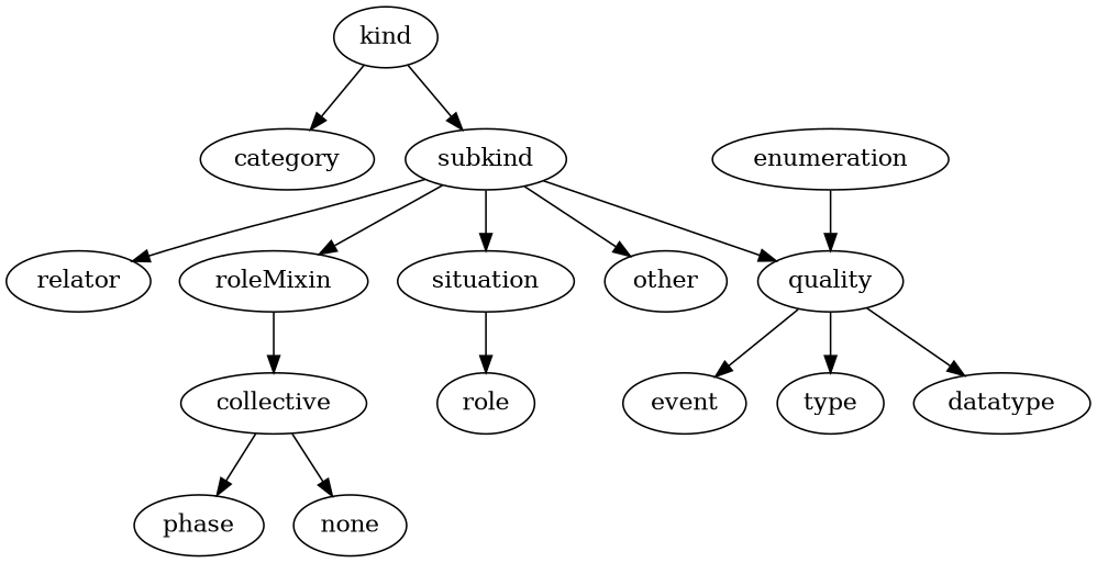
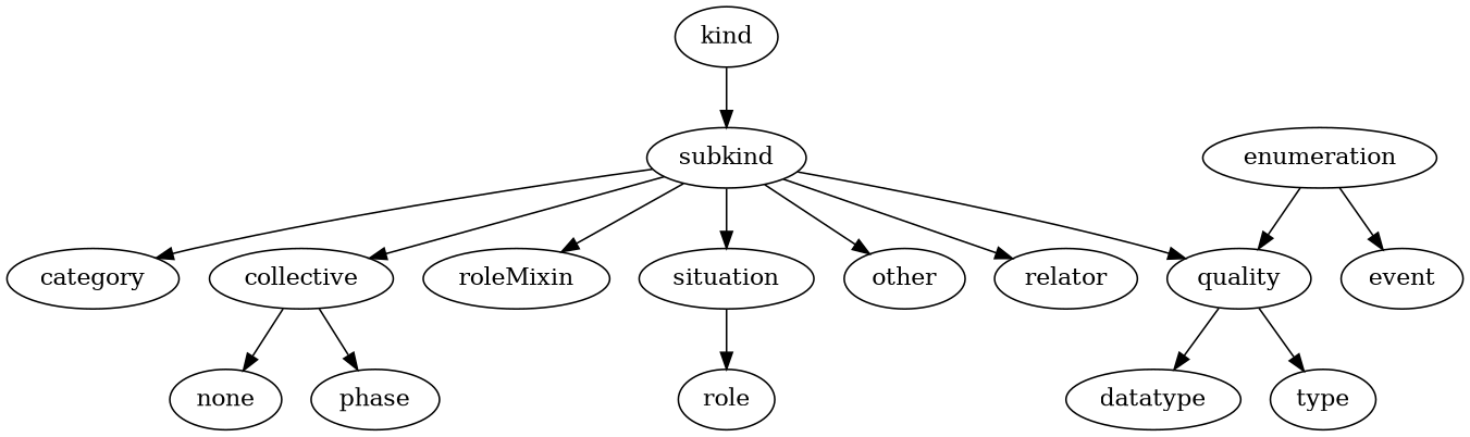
  strict digraph {
    kind
    subkind
    quality
    category
    relator
    collective
    roleMixin
    situation
    other
    type
    datatype
    event
    phase
    none
    role
    enumeration
    kind -> subkind
    subkind -> quality
-   kind -> category
+   subkind -> category
    subkind -> relator
-   roleMixin -> collective
+   subkind -> collective
    subkind -> roleMixin
    subkind -> situation
    subkind -> other
    quality -> type
    quality -> datatype
-   quality -> event
+   enumeration -> event
    collective -> phase
    collective -> none
    situation -> role
    enumeration -> quality
  }
